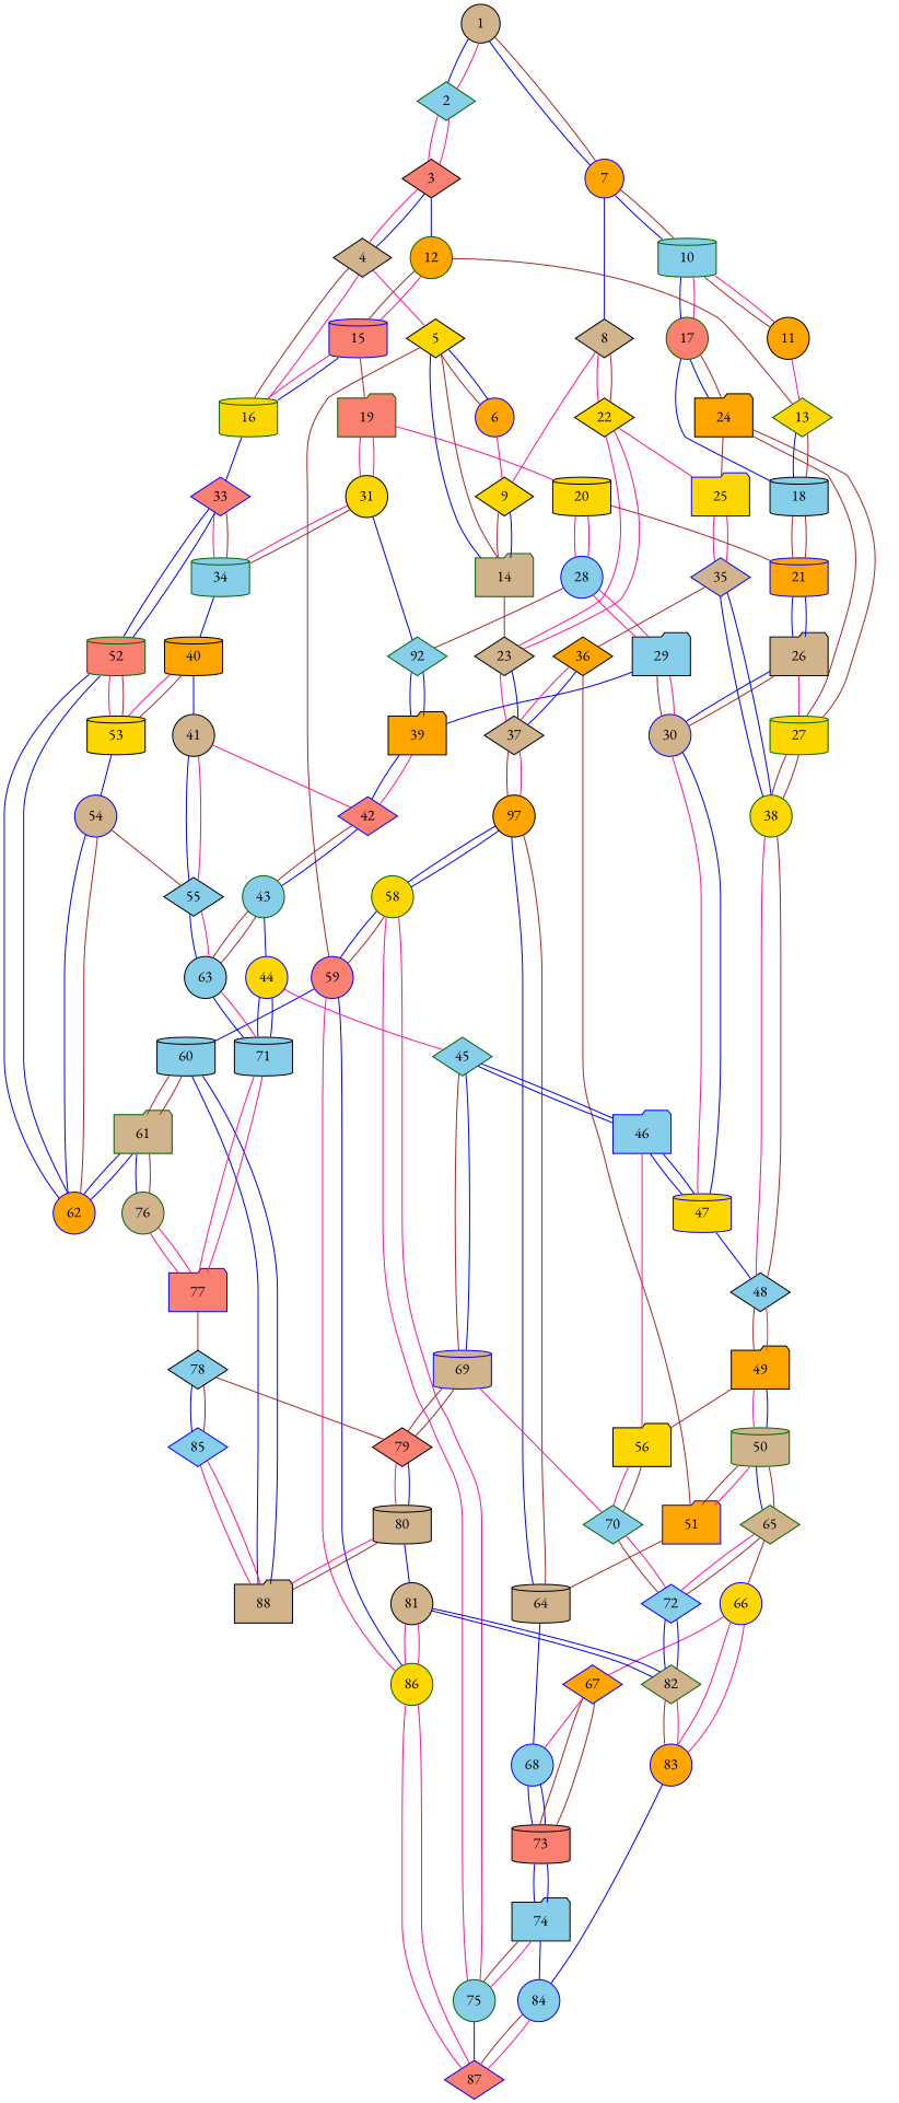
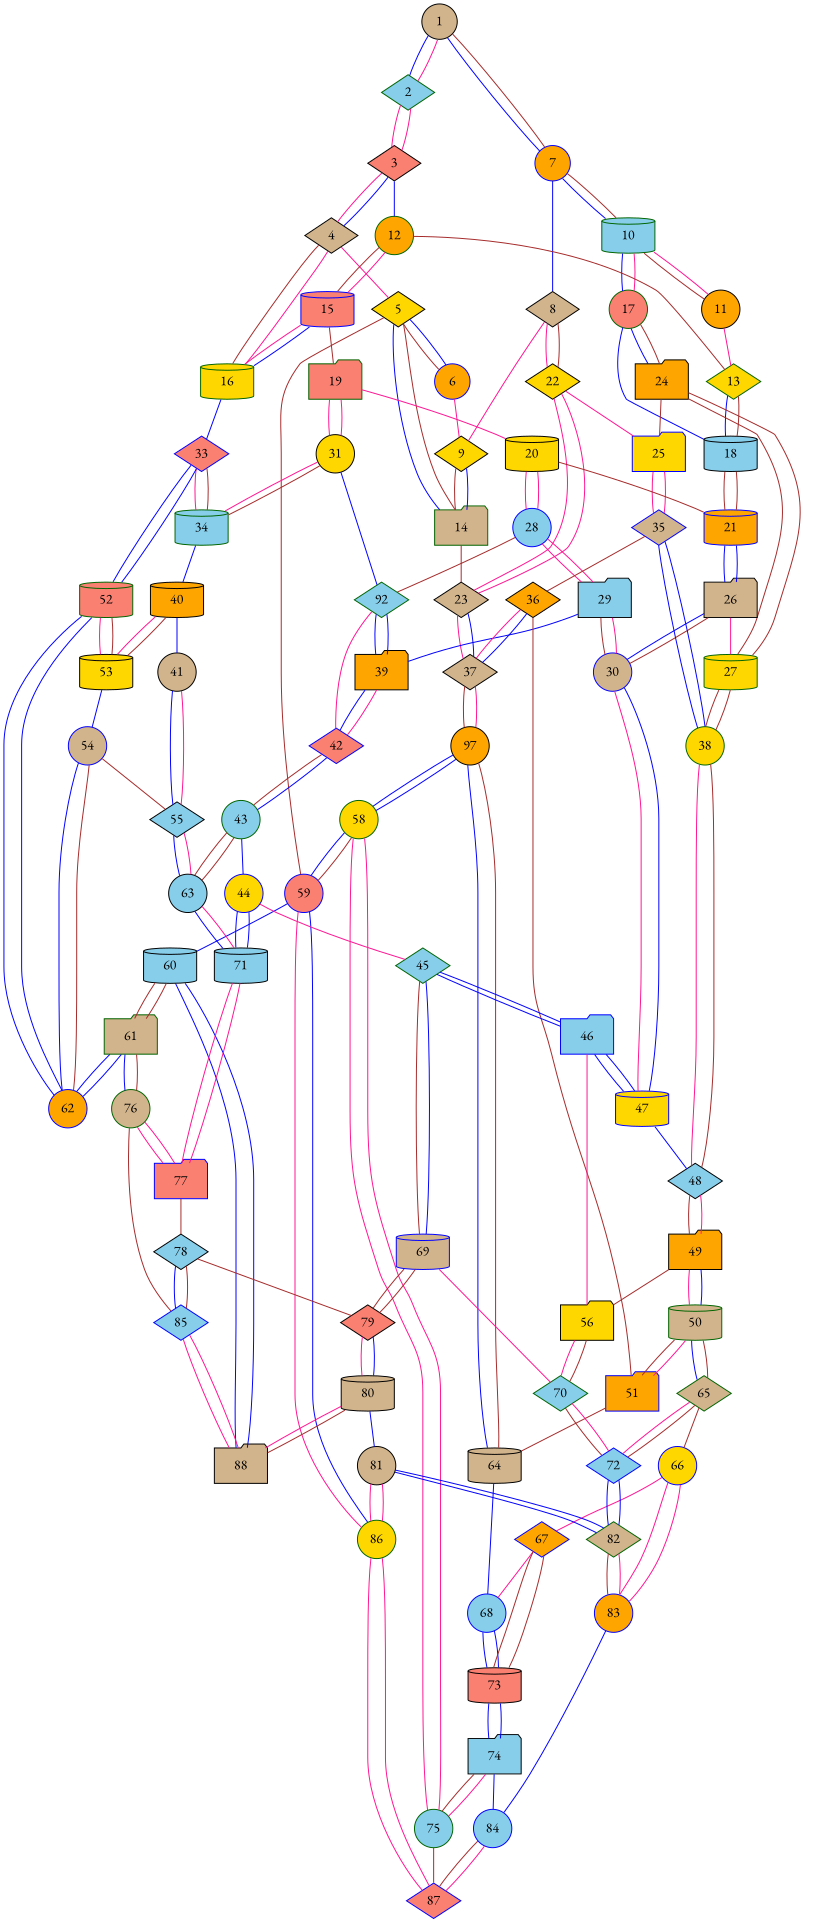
  graph {
    fontname="EB Garamond"
    node [color=black fillcolor=skyblue fontname="EB Garamond" shape=circle style=filled]
    edge [color=blue fontname="EB Garamond"]
    1 [fillcolor=tan]
    2 [color=darkgreen shape=diamond]
    7 [color=blue fillcolor=orange]
    3 [fillcolor=salmon shape=diamond]
    8 [fillcolor=tan shape=diamond]
    10 [color=darkgreen shape=cylinder]
    4 [fillcolor=tan shape=diamond]
    12 [color=darkgreen fillcolor=orange]
    5 [fillcolor=gold shape=diamond]
    16 [color=darkgreen fillcolor=gold shape=cylinder]
    13 [color=darkgreen fillcolor=gold shape=diamond]
    15 [color=blue fillcolor=salmon shape=cylinder]
    6 [color=blue fillcolor=orange]
    14 [color=darkgreen fillcolor=tan shape=folder]
    59 [color=blue fillcolor=salmon]
    33 [color=blue fillcolor=salmon shape=diamond]
    60 [shape=cylinder]
    61 [color=darkgreen fillcolor=tan shape=folder]
    88 [fillcolor=tan shape=folder]
    9 [fillcolor=gold shape=diamond]
    23 [fillcolor=tan shape=diamond]
    86 [color=darkgreen fillcolor=gold]
    22 [fillcolor=gold shape=diamond]
    11 [fillcolor=orange]
    17 [color=darkgreen fillcolor=salmon]
    25 [color=blue fillcolor=gold shape=folder]
    18 [shape=cylinder]
    24 [fillcolor=orange shape=folder]
    19 [color=darkgreen fillcolor=salmon shape=folder]
    21 [color=blue fillcolor=orange shape=cylinder]
    37 [fillcolor=tan shape=diamond]
    20 [fillcolor=gold shape=cylinder]
    31 [fillcolor=gold]
    34 [color=darkgreen shape=cylinder]
    52 [color=darkgreen fillcolor=salmon shape=cylinder]
    27 [color=darkgreen fillcolor=gold shape=cylinder]
    26 [fillcolor=tan shape=folder]
    28 [color=blue]
    n39 [color=darkgreen label=92 shape=diamond]
    29 [shape=folder]
    30 [color=blue fillcolor=tan]
    35 [color=blue fillcolor=tan shape=diamond]
    n43 [fillcolor=orange label=97]
    38 [color=darkgreen fillcolor=gold]
    36 [fillcolor=orange shape=diamond]
    47 [color=blue fillcolor=gold shape=cylinder]
    48 [shape=diamond]
    39 [fillcolor=orange shape=folder]
    42 [color=blue fillcolor=salmon shape=diamond]
    40 [fillcolor=orange shape=cylinder]
    53 [fillcolor=gold shape=cylinder]
    62 [color=blue fillcolor=orange]
    41 [fillcolor=tan]
    51 [color=blue fillcolor=orange shape=folder]
    64 [fillcolor=tan shape=cylinder]
    58 [color=darkgreen fillcolor=gold]
    49 [fillcolor=orange shape=folder]
    43 [color=darkgreen]
    55 [shape=diamond]
    54 [color=blue fillcolor=tan]
    63
    44 [color=blue fillcolor=gold]
    45 [color=darkgreen shape=diamond]
    71 [shape=cylinder]
    46 [color=blue shape=folder]
    69 [color=blue fillcolor=tan shape=cylinder]
    77 [color=blue fillcolor=salmon shape=folder]
    56 [fillcolor=gold shape=folder]
    70 [color=darkgreen shape=diamond]
    79 [fillcolor=salmon shape=diamond]
    50 [color=darkgreen fillcolor=tan shape=cylinder]
    65 [color=darkgreen fillcolor=tan shape=diamond]
    66 [color=blue fillcolor=gold]
    72 [color=blue shape=diamond]
    68 [color=blue]
    75 [color=darkgreen]
    87 [color=blue fillcolor=salmon shape=diamond]
    76 [color=darkgreen fillcolor=tan]
    85 [color=blue shape=diamond]
    73 [fillcolor=salmon shape=cylinder]
    67 [color=blue fillcolor=orange shape=diamond]
    83 [color=blue fillcolor=orange]
    82 [color=darkgreen fillcolor=tan shape=diamond]
    84 [color=blue]
    74 [shape=folder]
    80 [fillcolor=tan shape=cylinder]
    78 [shape=diamond]
    81 [fillcolor=tan]
    1 -- 2
    1 -- 2 [color=deeppink]
    1 -- 7
    1 -- 7 [color=brown]
    2 -- 3 [color=deeppink]
    2 -- 3 [color=deeppink]
    7 -- 8
    7 -- 10
    7 -- 10 [color=brown]
    3 -- 4 [color=deeppink]
    3 -- 4
    3 -- 12
    8 -- 9 [color=deeppink]
    8 -- 22 [color=deeppink]
    8 -- 22 [color=brown]
    10 -- 11 [color=brown]
    10 -- 11 [color=deeppink]
    10 -- 17
    10 -- 17 [color=deeppink]
    4 -- 5 [color=deeppink]
    4 -- 16 [color=brown]
    4 -- 16 [color=deeppink]
    12 -- 13 [color=brown]
    12 -- 15 [color=brown]
    12 -- 15 [color=deeppink]
    5 -- 6 [color=brown]
    5 -- 6
    5 -- 14
    5 -- 14 [color=brown]
    5 -- 59 [color=brown]
    16 -- 33
    13 -- 18
    13 -- 18 [color=brown]
    15 -- 16 [color=deeppink]
    15 -- 16
    15 -- 19 [color=brown]
    6 -- 9 [color=deeppink]
    14 -- 23 [color=brown]
    59 -- 60
    59 -- 86 [color=deeppink]
    59 -- 86
    33 -- 34 [color=deeppink]
    33 -- 34 [color=brown]
    33 -- 52
    33 -- 52
    60 -- 61 [color=brown]
    60 -- 61 [color=brown]
    60 -- 88
    60 -- 88
    61 -- 62
    61 -- 62
    61 -- 76
    61 -- 76 [color=brown]
    9 -- 14 [color=brown]
    9 -- 14
    23 -- 37 [color=deeppink]
    23 -- 37
    86 -- 87 [color=deeppink]
    86 -- 87 [color=deeppink]
    22 -- 23 [color=deeppink]
    22 -- 23 [color=deeppink]
    22 -- 25 [color=deeppink]
    11 -- 13 [color=deeppink]
    17 -- 18
    17 -- 24
    17 -- 24 [color=brown]
    25 -- 35 [color=deeppink]
    25 -- 35 [color=deeppink]
    18 -- 21 [color=brown]
    18 -- 21 [color=brown]
    24 -- 25 [color=brown]
    24 -- 27 [color=brown]
    24 -- 27 [color=brown]
    19 -- 20 [color=deeppink]
    19 -- 31 [color=deeppink]
    19 -- 31 [color=deeppink]
    21 -- 26
    21 -- 26
    37 -- n43 [color=brown]
    37 -- n43 [color=deeppink]
    20 -- 21 [color=brown]
    20 -- 28 [color=deeppink]
    20 -- 28 [color=deeppink]
    31 -- 34 [color=deeppink]
    31 -- 34 [color=brown]
    31 -- n39
    34 -- 40
    52 -- 53 [color=deeppink]
    52 -- 53 [color=brown]
    52 -- 62
    52 -- 62
    27 -- 38 [color=brown]
    27 -- 38 [color=brown]
    26 -- 27 [color=deeppink]
    26 -- 30
    26 -- 30 [color=brown]
    28 -- n39 [color=brown]
    28 -- 29 [color=deeppink]
    28 -- 29 [color=deeppink]
    n39 -- 39
    n39 -- 39
    29 -- 30 [color=brown]
    29 -- 30 [color=deeppink]
    29 -- 39
    30 -- 47 [color=deeppink]
    30 -- 47
    35 -- 38
    35 -- 38
    35 -- 36 [color=brown]
    n43 -- 64
    n43 -- 64 [color=brown]
    n43 -- 58
    n43 -- 58
    38 -- 48 [color=deeppink]
    38 -- 48 [color=brown]
    36 -- 37 [color=deeppink]
    36 -- 37
    36 -- 51 [color=brown]
    47 -- 48
    48 -- 49 [color=brown]
    48 -- 49 [color=deeppink]
    39 -- 42
    39 -- 42 [color=deeppink]
    42 -- 43 [color=brown]
    42 -- 43
    40 -- 53 [color=deeppink]
    40 -- 53 [color=brown]
    40 -- 41
    53 -- 54
-   41 -- 42 [color=deeppink]
+   n39 -- 42 [color=deeppink]
    41 -- 55
    41 -- 55 [color=deeppink]
    51 -- 64 [color=brown]
    64 -- 68
    58 -- 59
    58 -- 59 [color=brown]
    58 -- 75 [color=deeppink]
    58 -- 75 [color=deeppink]
    49 -- 56 [color=brown]
    49 -- 50 [color=deeppink]
    49 -- 50
    43 -- 63 [color=brown]
    43 -- 63 [color=brown]
    43 -- 44
    55 -- 63
    55 -- 63 [color=deeppink]
    54 -- 62
    54 -- 62 [color=brown]
    54 -- 55 [color=brown]
    63 -- 71
    63 -- 71 [color=deeppink]
    44 -- 45 [color=deeppink]
    44 -- 71
    44 -- 71
    45 -- 46
    45 -- 46
    45 -- 69 [color=brown]
    45 -- 69
    71 -- 77 [color=deeppink]
    71 -- 77 [color=deeppink]
    46 -- 47
    46 -- 47
    46 -- 56 [color=deeppink]
    69 -- 70 [color=deeppink]
    69 -- 79 [color=brown]
    69 -- 79 [color=brown]
    77 -- 78 [color=brown]
    56 -- 70 [color=deeppink]
    56 -- 70 [color=brown]
    70 -- 72 [color=brown]
    70 -- 72 [color=deeppink]
    79 -- 80 [color=deeppink]
    79 -- 80
    50 -- 51 [color=brown]
    50 -- 51 [color=deeppink]
    50 -- 65
    50 -- 65 [color=brown]
    65 -- 66 [color=brown]
    65 -- 72 [color=deeppink]
    65 -- 72 [color=brown]
    66 -- 67 [color=deeppink]
    66 -- 83 [color=deeppink]
    66 -- 83 [color=deeppink]
    72 -- 82
    72 -- 82
    68 -- 73
    68 -- 73
-   75 -- 87
+   75 -- 87 [color=brown]
    76 -- 77 [color=deeppink]
    76 -- 77 [color=deeppink]
+   76 -- 85 [color=brown]
    85 -- 88 [color=deeppink]
    85 -- 88 [color=deeppink]
    73 -- 74
    73 -- 74
    67 -- 68 [color=deeppink]
    67 -- 73 [color=brown]
    67 -- 73 [color=brown]
    83 -- 84
    82 -- 83 [color=brown]
    82 -- 83 [color=deeppink]
    84 -- 87 [color=brown]
    84 -- 87 [color=deeppink]
    74 -- 75 [color=brown]
    74 -- 75 [color=deeppink]
    74 -- 84
    80 -- 88 [color=deeppink]
    80 -- 88 [color=brown]
    80 -- 81
    78 -- 79 [color=brown]
    78 -- 85
    78 -- 85 [color=brown]
    81 -- 86 [color=deeppink]
    81 -- 86 [color=deeppink]
    81 -- 82
    81 -- 82
  }
